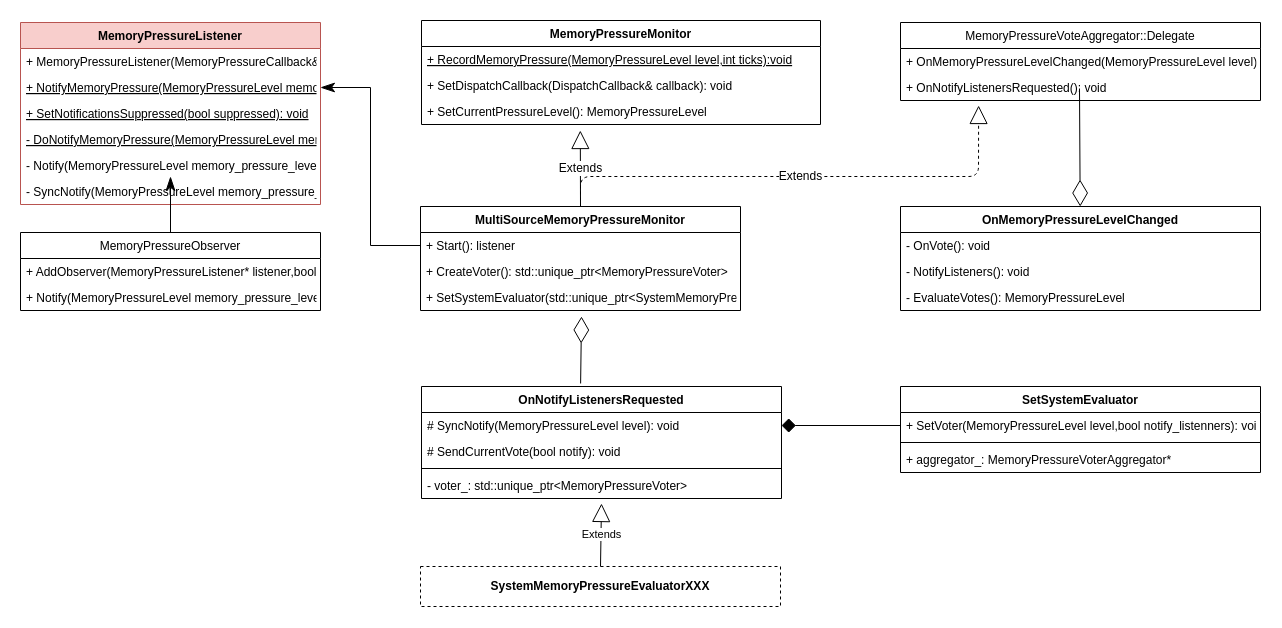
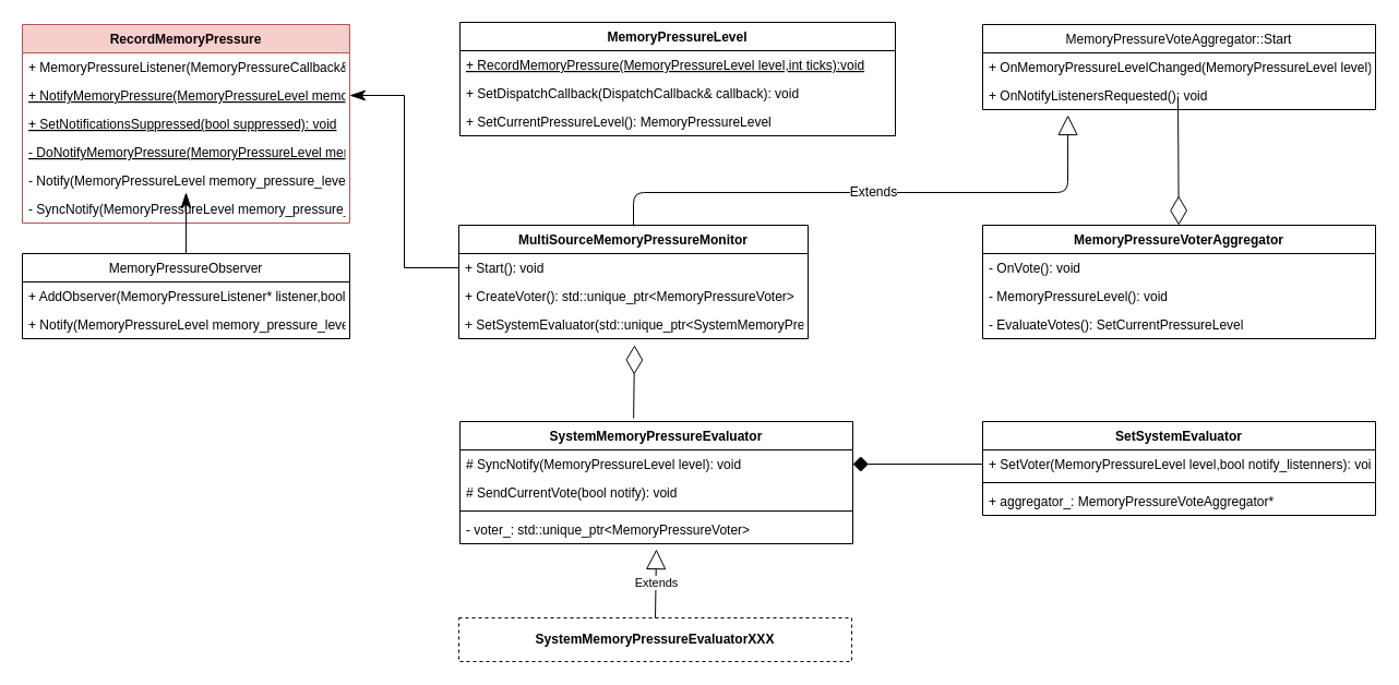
  <mxCell id="0" />
  <mxCell id="1" parent="0" />
  <mxCell id="2" value="" style="endArrow=diamond;endFill=1;endSize=12;html=1;strokeWidth=1;fontSize=12;entryX=1;entryY=0.5;entryDx=0;entryDy=0;exitX=0;exitY=0.5;exitDx=0;exitDy=0;" edge="1" parent="1" source="21" target="16"><mxGeometry width="160" relative="1" as="geometry"><mxPoint x="990" y="156" as="sourcePoint" /><mxPoint x="1150" y="156" as="targetPoint" /></mxGeometry></mxCell>
  <mxCell id="3" value="MultiSourceMemoryPressureMonitor" style="swimlane;fontStyle=1;align=center;verticalAlign=top;childLayout=stackLayout;horizontal=1;startSize=26;horizontalStack=0;resizeParent=1;resizeParentMax=0;resizeLast=0;collapsible=1;marginBottom=0;fontSize=12;" vertex="1" parent="1"><mxGeometry x="420" y="206" width="320" height="104" as="geometry" /></mxCell>
- <mxCell id="4" value="+ Start(): listener" style="text;strokeColor=none;fillColor=none;align=left;verticalAlign=top;spacingLeft=4;spacingRight=4;overflow=hidden;rotatable=0;points=[[0,0.5],[1,0.5]];portConstraint=eastwest;" vertex="1" parent="3"><mxGeometry y="26" width="320" height="26" as="geometry" /></mxCell>
+ <mxCell id="4" value="+ Start(): void" style="text;strokeColor=none;fillColor=none;align=left;verticalAlign=top;spacingLeft=4;spacingRight=4;overflow=hidden;rotatable=0;points=[[0,0.5],[1,0.5]];portConstraint=eastwest;" vertex="1" parent="3"><mxGeometry y="26" width="320" height="26" as="geometry" /></mxCell>
  <mxCell id="5" value="+ CreateVoter(): std::unique_ptr&lt;MemoryPressureVoter&gt;" style="text;strokeColor=none;fillColor=none;align=left;verticalAlign=top;spacingLeft=4;spacingRight=4;overflow=hidden;rotatable=0;points=[[0,0.5],[1,0.5]];portConstraint=eastwest;" vertex="1" parent="3"><mxGeometry y="52" width="320" height="26" as="geometry" /></mxCell>
  <mxCell id="6" value="+ SetSystemEvaluator(std::unique_ptr&lt;SystemMemoryPressureEvaluator&gt; evaluator) :void" style="text;strokeColor=none;fillColor=none;align=left;verticalAlign=top;spacingLeft=4;spacingRight=4;overflow=hidden;rotatable=0;points=[[0,0.5],[1,0.5]];portConstraint=eastwest;" vertex="1" parent="3"><mxGeometry y="78" width="320" height="26" as="geometry" /></mxCell>
- <mxCell id="7" value="OnMemoryPressureLevelChanged" style="swimlane;fontStyle=1;align=center;verticalAlign=top;childLayout=stackLayout;horizontal=1;startSize=26;horizontalStack=0;resizeParent=1;resizeParentMax=0;resizeLast=0;collapsible=1;marginBottom=0;fontSize=12;" vertex="1" parent="1"><mxGeometry x="900" y="206" width="360" height="104" as="geometry" /></mxCell>
+ <mxCell id="7" value="MemoryPressureVoterAggregator" style="swimlane;fontStyle=1;align=center;verticalAlign=top;childLayout=stackLayout;horizontal=1;startSize=26;horizontalStack=0;resizeParent=1;resizeParentMax=0;resizeLast=0;collapsible=1;marginBottom=0;fontSize=12;" vertex="1" parent="1"><mxGeometry x="900" y="206" width="360" height="104" as="geometry" /></mxCell>
  <mxCell id="8" value="- OnVote(): void" style="text;strokeColor=none;fillColor=none;align=left;verticalAlign=top;spacingLeft=4;spacingRight=4;overflow=hidden;rotatable=0;points=[[0,0.5],[1,0.5]];portConstraint=eastwest;" vertex="1" parent="7"><mxGeometry y="26" width="360" height="26" as="geometry" /></mxCell>
- <mxCell id="9" value="- NotifyListeners(): void" style="text;strokeColor=none;fillColor=none;align=left;verticalAlign=top;spacingLeft=4;spacingRight=4;overflow=hidden;rotatable=0;points=[[0,0.5],[1,0.5]];portConstraint=eastwest;" vertex="1" parent="7"><mxGeometry y="52" width="360" height="26" as="geometry" /></mxCell>
- <mxCell id="10" value="- EvaluateVotes(): MemoryPressureLevel" style="text;strokeColor=none;fillColor=none;align=left;verticalAlign=top;spacingLeft=4;spacingRight=4;overflow=hidden;rotatable=0;points=[[0,0.5],[1,0.5]];portConstraint=eastwest;" vertex="1" parent="7"><mxGeometry y="78" width="360" height="26" as="geometry" /></mxCell>
+ <mxCell id="9" value="- MemoryPressureLevel(): void" style="text;strokeColor=none;fillColor=none;align=left;verticalAlign=top;spacingLeft=4;spacingRight=4;overflow=hidden;rotatable=0;points=[[0,0.5],[1,0.5]];portConstraint=eastwest;" vertex="1" parent="7"><mxGeometry y="52" width="360" height="26" as="geometry" /></mxCell>
+ <mxCell id="10" value="- EvaluateVotes(): SetCurrentPressureLevel" style="text;strokeColor=none;fillColor=none;align=left;verticalAlign=top;spacingLeft=4;spacingRight=4;overflow=hidden;rotatable=0;points=[[0,0.5],[1,0.5]];portConstraint=eastwest;" vertex="1" parent="7"><mxGeometry y="78" width="360" height="26" as="geometry" /></mxCell>
  <mxCell id="11" value="" style="endArrow=diamondThin;endFill=0;endSize=24;html=1;strokeWidth=1;fontSize=12;" edge="1" parent="1" target="7"><mxGeometry width="160" relative="1" as="geometry"><mxPoint x="1079" y="88" as="sourcePoint" /><mxPoint x="1150" y="136" as="targetPoint" /></mxGeometry></mxCell>
- <mxCell id="12" value="Extends" style="endArrow=block;endSize=16;endFill=0;html=1;strokeWidth=1;fontSize=12;exitX=0.5;exitY=0;exitDx=0;exitDy=0;entryX=0.398;entryY=1.231;entryDx=0;entryDy=0;entryPerimeter=0;" edge="1" parent="1" source="3" target="27"><mxGeometry width="160" relative="1" as="geometry"><mxPoint x="990" y="136" as="sourcePoint" /><mxPoint x="1150" y="136" as="targetPoint" /></mxGeometry></mxCell>
- <mxCell id="13" value="Extends" style="endArrow=block;endSize=16;endFill=0;html=1;strokeWidth=1;fontSize=12;exitX=0.5;exitY=0;exitDx=0;exitDy=0;entryX=0.217;entryY=1.192;entryDx=0;entryDy=0;entryPerimeter=0;dashed=1;" edge="1" parent="1" source="3" target="30"><mxGeometry width="160" relative="1" as="geometry"><mxPoint x="990" y="136" as="sourcePoint" /><mxPoint x="1150" y="136" as="targetPoint" /><Array as="points"><mxPoint x="580" y="176" /><mxPoint x="978" y="176" /></Array></mxGeometry></mxCell>
+ <mxCell id="13" value="Extends" style="endArrow=block;endSize=16;endFill=0;html=1;strokeWidth=1;fontSize=12;exitX=0.5;exitY=0;exitDx=0;exitDy=0;entryX=0.217;entryY=1.192;entryDx=0;entryDy=0;entryPerimeter=0;" edge="1" parent="1" source="3" target="30"><mxGeometry width="160" relative="1" as="geometry"><mxPoint x="990" y="136" as="sourcePoint" /><mxPoint x="1150" y="136" as="targetPoint" /><Array as="points"><mxPoint x="580" y="176" /><mxPoint x="978" y="176" /></Array></mxGeometry></mxCell>
  <mxCell id="14" value="" style="endArrow=diamondThin;endFill=0;endSize=24;html=1;strokeWidth=1;fontSize=12;exitX=0.442;exitY=-0.027;exitDx=0;exitDy=0;exitPerimeter=0;" edge="1" parent="1" source="15"><mxGeometry width="160" relative="1" as="geometry"><mxPoint x="581" y="366" as="sourcePoint" /><mxPoint x="581" y="316" as="targetPoint" /></mxGeometry></mxCell>
- <mxCell id="15" value="OnNotifyListenersRequested" style="swimlane;fontStyle=1;align=center;verticalAlign=top;childLayout=stackLayout;horizontal=1;startSize=26;horizontalStack=0;resizeParent=1;resizeParentMax=0;resizeLast=0;collapsible=1;marginBottom=0;fontSize=12;" vertex="1" parent="1"><mxGeometry x="421" y="386" width="360" height="112" as="geometry" /></mxCell>
+ <mxCell id="15" value="SystemMemoryPressureEvaluator" style="swimlane;fontStyle=1;align=center;verticalAlign=top;childLayout=stackLayout;horizontal=1;startSize=26;horizontalStack=0;resizeParent=1;resizeParentMax=0;resizeLast=0;collapsible=1;marginBottom=0;fontSize=12;" vertex="1" parent="1"><mxGeometry x="421" y="386" width="360" height="112" as="geometry" /></mxCell>
  <mxCell id="16" value="# SyncNotify(MemoryPressureLevel level): void" style="text;strokeColor=none;fillColor=none;align=left;verticalAlign=top;spacingLeft=4;spacingRight=4;overflow=hidden;rotatable=0;points=[[0,0.5],[1,0.5]];portConstraint=eastwest;" vertex="1" parent="15"><mxGeometry y="26" width="360" height="26" as="geometry" /></mxCell>
  <mxCell id="17" value="# SendCurrentVote(bool notify): void" style="text;strokeColor=none;fillColor=none;align=left;verticalAlign=top;spacingLeft=4;spacingRight=4;overflow=hidden;rotatable=0;points=[[0,0.5],[1,0.5]];portConstraint=eastwest;" vertex="1" parent="15"><mxGeometry y="52" width="360" height="26" as="geometry" /></mxCell>
  <mxCell id="18" value="" style="line;strokeWidth=1;fillColor=none;align=left;verticalAlign=middle;spacingTop=-1;spacingLeft=3;spacingRight=3;rotatable=0;labelPosition=right;points=[];portConstraint=eastwest;" vertex="1" parent="15"><mxGeometry y="78" width="360" height="8" as="geometry" /></mxCell>
  <mxCell id="19" value="- voter_: std::unique_ptr&lt;MemoryPressureVoter&gt;" style="text;strokeColor=none;fillColor=none;align=left;verticalAlign=top;spacingLeft=4;spacingRight=4;overflow=hidden;rotatable=0;points=[[0,0.5],[1,0.5]];portConstraint=eastwest;" vertex="1" parent="15"><mxGeometry y="86" width="360" height="26" as="geometry" /></mxCell>
  <mxCell id="20" value="SetSystemEvaluator" style="swimlane;fontStyle=1;align=center;verticalAlign=top;childLayout=stackLayout;horizontal=1;startSize=26;horizontalStack=0;resizeParent=1;resizeParentMax=0;resizeLast=0;collapsible=1;marginBottom=0;fontSize=12;" vertex="1" parent="1"><mxGeometry x="900" y="386" width="360" height="86" as="geometry" /></mxCell>
  <mxCell id="21" value="+ SetVoter(MemoryPressureLevel level,bool notify_listenners): void" style="text;strokeColor=none;fillColor=none;align=left;verticalAlign=top;spacingLeft=4;spacingRight=4;overflow=hidden;rotatable=0;points=[[0,0.5],[1,0.5]];portConstraint=eastwest;" vertex="1" parent="20"><mxGeometry y="26" width="360" height="26" as="geometry" /></mxCell>
  <mxCell id="22" value="" style="line;strokeWidth=1;fillColor=none;align=left;verticalAlign=middle;spacingTop=-1;spacingLeft=3;spacingRight=3;rotatable=0;labelPosition=right;points=[];portConstraint=eastwest;" vertex="1" parent="20"><mxGeometry y="52" width="360" height="8" as="geometry" /></mxCell>
- <mxCell id="23" value="+ aggregator_: MemoryPressureVoterAggregator*" style="text;strokeColor=none;fillColor=none;align=left;verticalAlign=top;spacingLeft=4;spacingRight=4;overflow=hidden;rotatable=0;points=[[0,0.5],[1,0.5]];portConstraint=eastwest;" vertex="1" parent="20"><mxGeometry y="60" width="360" height="26" as="geometry" /></mxCell>
- <mxCell id="24" value="MemoryPressureMonitor" style="swimlane;fontStyle=1;align=center;verticalAlign=top;childLayout=stackLayout;horizontal=1;startSize=26;horizontalStack=0;resizeParent=1;resizeParentMax=0;resizeLast=0;collapsible=1;marginBottom=0;fontSize=12;" vertex="1" parent="1"><mxGeometry x="421" y="20" width="399" height="104" as="geometry" /></mxCell>
+ <mxCell id="23" value="+ aggregator_: MemoryPressureVoteAggregator*" style="text;strokeColor=none;fillColor=none;align=left;verticalAlign=top;spacingLeft=4;spacingRight=4;overflow=hidden;rotatable=0;points=[[0,0.5],[1,0.5]];portConstraint=eastwest;" vertex="1" parent="20"><mxGeometry y="60" width="360" height="26" as="geometry" /></mxCell>
+ <mxCell id="24" value="MemoryPressureLevel" style="swimlane;fontStyle=1;align=center;verticalAlign=top;childLayout=stackLayout;horizontal=1;startSize=26;horizontalStack=0;resizeParent=1;resizeParentMax=0;resizeLast=0;collapsible=1;marginBottom=0;fontSize=12;" vertex="1" parent="1"><mxGeometry x="421" y="20" width="399" height="104" as="geometry" /></mxCell>
  <mxCell id="25" value="+ RecordMemoryPressure(MemoryPressureLevel level,int ticks):void" style="text;strokeColor=none;fillColor=none;align=left;verticalAlign=top;spacingLeft=4;spacingRight=4;overflow=hidden;rotatable=0;points=[[0,0.5],[1,0.5]];portConstraint=eastwest;fontStyle=4" vertex="1" parent="24"><mxGeometry y="26" width="399" height="26" as="geometry" /></mxCell>
  <mxCell id="26" value="+ SetDispatchCallback(DispatchCallback&amp; callback): void" style="text;strokeColor=none;fillColor=none;align=left;verticalAlign=top;spacingLeft=4;spacingRight=4;overflow=hidden;rotatable=0;points=[[0,0.5],[1,0.5]];portConstraint=eastwest;fontStyle=0" vertex="1" parent="24"><mxGeometry y="52" width="399" height="26" as="geometry" /></mxCell>
  <mxCell id="27" value="+ SetCurrentPressureLevel(): MemoryPressureLevel" style="text;strokeColor=none;fillColor=none;align=left;verticalAlign=top;spacingLeft=4;spacingRight=4;overflow=hidden;rotatable=0;points=[[0,0.5],[1,0.5]];portConstraint=eastwest;fontStyle=0" vertex="1" parent="24"><mxGeometry y="78" width="399" height="26" as="geometry" /></mxCell>
- <mxCell id="28" value="MemoryPressureVoteAggregator::Delegate" style="swimlane;fontStyle=0;childLayout=stackLayout;horizontal=1;startSize=26;fillColor=none;horizontalStack=0;resizeParent=1;resizeParentMax=0;resizeLast=0;collapsible=1;marginBottom=0;fontSize=12;align=center;" vertex="1" parent="1"><mxGeometry x="900" y="22" width="360" height="78" as="geometry" /></mxCell>
+ <mxCell id="28" value="MemoryPressureVoteAggregator::Start" style="swimlane;fontStyle=0;childLayout=stackLayout;horizontal=1;startSize=26;fillColor=none;horizontalStack=0;resizeParent=1;resizeParentMax=0;resizeLast=0;collapsible=1;marginBottom=0;fontSize=12;align=center;" vertex="1" parent="1"><mxGeometry x="900" y="22" width="360" height="78" as="geometry" /></mxCell>
  <mxCell id="29" value="+ OnMemoryPressureLevelChanged(MemoryPressureLevel level): void" style="text;strokeColor=none;fillColor=none;align=left;verticalAlign=top;spacingLeft=4;spacingRight=4;overflow=hidden;rotatable=0;points=[[0,0.5],[1,0.5]];portConstraint=eastwest;" vertex="1" parent="28"><mxGeometry y="26" width="360" height="26" as="geometry" /></mxCell>
  <mxCell id="30" value="+ OnNotifyListenersRequested(): void" style="text;strokeColor=none;fillColor=none;align=left;verticalAlign=top;spacingLeft=4;spacingRight=4;overflow=hidden;rotatable=0;points=[[0,0.5],[1,0.5]];portConstraint=eastwest;" vertex="1" parent="28"><mxGeometry y="52" width="360" height="26" as="geometry" /></mxCell>
- <mxCell id="31" value="MemoryPressureListener" style="swimlane;fontStyle=1;align=center;verticalAlign=top;childLayout=stackLayout;horizontal=1;startSize=26;horizontalStack=0;resizeParent=1;resizeParentMax=0;resizeLast=0;collapsible=1;marginBottom=0;fontSize=12;fillColor=#f8cecc;strokeColor=#b85450;" vertex="1" parent="1"><mxGeometry x="20" y="22" width="300" height="182" as="geometry" /></mxCell>
+ <mxCell id="31" value="RecordMemoryPressure" style="swimlane;fontStyle=1;align=center;verticalAlign=top;childLayout=stackLayout;horizontal=1;startSize=26;horizontalStack=0;resizeParent=1;resizeParentMax=0;resizeLast=0;collapsible=1;marginBottom=0;fontSize=12;fillColor=#f8cecc;strokeColor=#b85450;" vertex="1" parent="1"><mxGeometry x="20" y="22" width="300" height="182" as="geometry" /></mxCell>
  <mxCell id="32" value="+ MemoryPressureListener(MemoryPressureCallback&amp;)" style="text;strokeColor=none;fillColor=none;align=left;verticalAlign=top;spacingLeft=4;spacingRight=4;overflow=hidden;rotatable=0;points=[[0,0.5],[1,0.5]];portConstraint=eastwest;fontStyle=0" vertex="1" parent="31"><mxGeometry y="26" width="300" height="26" as="geometry" /></mxCell>
  <mxCell id="33" value="+ NotifyMemoryPressure(MemoryPressureLevel memory_pressure_level): void" style="text;strokeColor=none;fillColor=none;align=left;verticalAlign=top;spacingLeft=4;spacingRight=4;overflow=hidden;rotatable=0;points=[[0,0.5],[1,0.5]];portConstraint=eastwest;fontStyle=4" vertex="1" parent="31"><mxGeometry y="52" width="300" height="26" as="geometry" /></mxCell>
  <mxCell id="34" value="+ SetNotificationsSuppressed(bool suppressed): void" style="text;strokeColor=none;fillColor=none;align=left;verticalAlign=top;spacingLeft=4;spacingRight=4;overflow=hidden;rotatable=0;points=[[0,0.5],[1,0.5]];portConstraint=eastwest;fontStyle=4" vertex="1" parent="31"><mxGeometry y="78" width="300" height="26" as="geometry" /></mxCell>
  <mxCell id="35" value="- DoNotifyMemoryPressure(MemoryPressureLevel memory_pressure_level): void" style="text;strokeColor=none;fillColor=none;align=left;verticalAlign=top;spacingLeft=4;spacingRight=4;overflow=hidden;rotatable=0;points=[[0,0.5],[1,0.5]];portConstraint=eastwest;fontStyle=4" vertex="1" parent="31"><mxGeometry y="104" width="300" height="26" as="geometry" /></mxCell>
  <mxCell id="36" value="- Notify(MemoryPressureLevel memory_pressure_level): void" style="text;strokeColor=none;fillColor=none;align=left;verticalAlign=top;spacingLeft=4;spacingRight=4;overflow=hidden;rotatable=0;points=[[0,0.5],[1,0.5]];portConstraint=eastwest;fontStyle=0" vertex="1" parent="31"><mxGeometry y="130" width="300" height="26" as="geometry" /></mxCell>
  <mxCell id="37" value="- SyncNotify(MemoryPressureLevel memory_pressure_level): void" style="text;strokeColor=none;fillColor=none;align=left;verticalAlign=top;spacingLeft=4;spacingRight=4;overflow=hidden;rotatable=0;points=[[0,0.5],[1,0.5]];portConstraint=eastwest;fontStyle=0" vertex="1" parent="31"><mxGeometry y="156" width="300" height="26" as="geometry" /></mxCell>
  <mxCell id="38" style="edgeStyle=none;rounded=0;orthogonalLoop=1;jettySize=auto;html=1;exitX=0.5;exitY=0;exitDx=0;exitDy=0;endArrow=classicThin;endFill=1;endSize=12;strokeWidth=1;fontSize=12;" edge="1" parent="1" source="39"><mxGeometry relative="1" as="geometry"><mxPoint x="170" y="176" as="targetPoint" /></mxGeometry></mxCell>
  <mxCell id="39" value="MemoryPressureObserver" style="swimlane;fontStyle=0;childLayout=stackLayout;horizontal=1;startSize=26;fillColor=none;horizontalStack=0;resizeParent=1;resizeParentMax=0;resizeLast=0;collapsible=1;marginBottom=0;fontSize=12;align=center;" vertex="1" parent="1"><mxGeometry x="20" y="232" width="300" height="78" as="geometry" /></mxCell>
  <mxCell id="40" value="+ AddObserver(MemoryPressureListener* listener,bool sync): void" style="text;strokeColor=none;fillColor=none;align=left;verticalAlign=top;spacingLeft=4;spacingRight=4;overflow=hidden;rotatable=0;points=[[0,0.5],[1,0.5]];portConstraint=eastwest;" vertex="1" parent="39"><mxGeometry y="26" width="300" height="26" as="geometry" /></mxCell>
  <mxCell id="41" value="+ Notify(MemoryPressureLevel memory_pressure_level): void" style="text;strokeColor=none;fillColor=none;align=left;verticalAlign=top;spacingLeft=4;spacingRight=4;overflow=hidden;rotatable=0;points=[[0,0.5],[1,0.5]];portConstraint=eastwest;fontStyle=0" vertex="1" parent="39"><mxGeometry y="52" width="300" height="26" as="geometry" /></mxCell>
  <mxCell id="42" style="edgeStyle=none;rounded=0;orthogonalLoop=1;jettySize=auto;html=1;exitX=0;exitY=0.5;exitDx=0;exitDy=0;entryX=1;entryY=0.5;entryDx=0;entryDy=0;endArrow=classicThin;endFill=1;endSize=12;strokeWidth=1;fontSize=12;" edge="1" parent="1" source="4" target="33"><mxGeometry relative="1" as="geometry"><Array as="points"><mxPoint x="370" y="245" /><mxPoint x="370" y="87" /></Array></mxGeometry></mxCell>
  <mxCell id="43" value="&lt;span style=&quot;font-weight: 700&quot;&gt;SystemMemoryPressureEvaluatorXXX&lt;/span&gt;" style="rounded=0;whiteSpace=wrap;html=1;dashed=1;" vertex="1" parent="1"><mxGeometry x="420" y="566" width="360" height="40" as="geometry" /></mxCell>
  <mxCell id="44" value="Extends" style="endArrow=block;endSize=16;endFill=0;html=1;exitX=0.5;exitY=0;exitDx=0;exitDy=0;" edge="1" parent="1" source="43"><mxGeometry width="160" relative="1" as="geometry"><mxPoint x="600" y="326" as="sourcePoint" /><mxPoint x="601" y="503" as="targetPoint" /></mxGeometry></mxCell>
